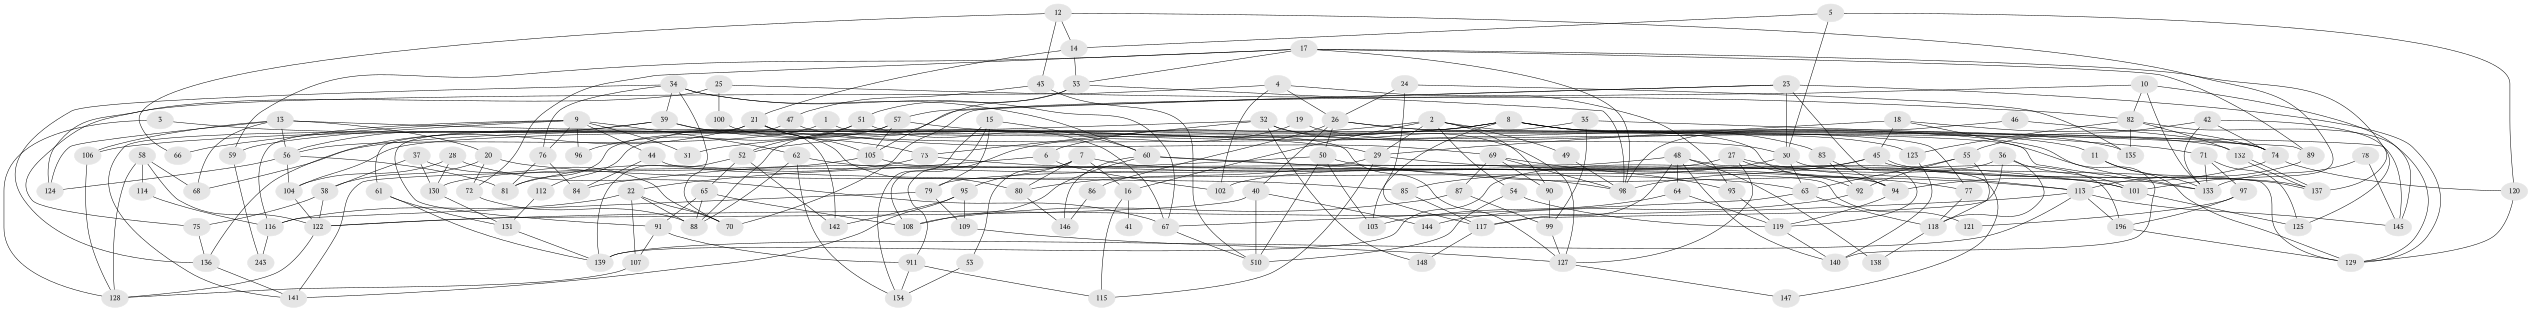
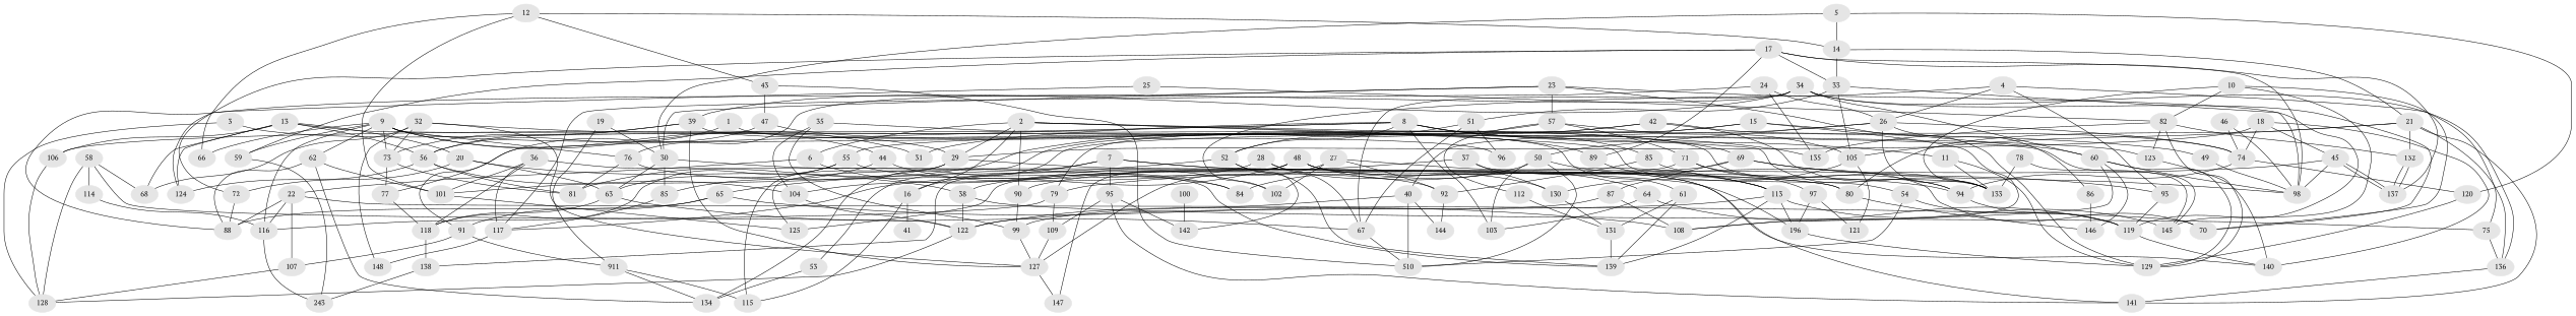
  graph {
    fontname="PT Serif"
    node [color=gray90 fontname="PT Serif" style=filled]
    edge [fontname="PT Serif"]
    1
    56
    133
    124
    104
    81
    2
    6
    16
    29
    49
    54
    90
    94
    102
    22
    41
    115
    80
    101
    98
    119
    n23 [label=510]
    99
    3
    128
    4
    26
    75
    93
    74
    40
    50
    86
    136
    5
    14
    30
    120
    21
    33
    63
    85
    n44 [label=196]
    129
    116
    70
    88
    107
    7
    53
    95
    134
    146
    141
    142
    109
    8
    11
    31
    52
    77
    83
    103
    106
    135
    139
    65
    118
    92
    9
    44
    59
    62
    66
    73
    76
    96
    84
    n80 [label=243]
    10
    82
    145
    132
    123
    12
    43
    47
    125
    13
    20
    68
    72
    38
    105
    51
    15
    60
    79
    108
    17
    89
    137
    113
    18
    45
    140
    19
    n109 [label=911]
    122
    67
    130
    121
    23
    57
    71
    112
    24
    117
    148
    25
    100
    144
    27
    127
    147
    28
    131
    32
    34
    39
    61
    35
    36
    138
    37
    42
    55
    69
    91
    46
    87
    48
    64
    97
    58
    114
    78
    1 -- 56
    1 -- 133
    56 -- 124
    56 -- 104
    56 -- 81
    104 -- 122
    2 -- 6
    2 -- 16
    2 -- 29
    2 -- 49
    2 -- 54
    2 -- 90
    2 -- 94
    6 -- 102
    6 -- 22
    16 -- 41
    16 -- 115
    29 -- 115
    29 -- 80
    29 -- 101
    49 -- 98
    54 -- 119
    54 -- n23
    90 -- 99
    94 -- 119
    22 -- 116
    22 -- 70
    22 -- 88
    22 -- 107
    80 -- 146
    101 -- 125
    119 -- 140
    99 -- 127
    3 -- 29
    3 -- 128
    4 -- 102
    4 -- 26
    4 -- 75
    4 -- 93
    26 -- 133
    26 -- 74
    26 -- 40
    26 -- 50
    26 -- 86
    75 -- 136
    93 -- 119
    74 -- 94
    74 -- 120
    40 -- n23
    40 -- 122
    40 -- 144
    50 -- n23
    50 -- 103
    50 -- 84
    50 -- 113
    86 -- 146
    136 -- 141
    5 -- 14
    5 -- 30
    5 -- 120
    14 -- 21
    14 -- 33
    30 -- 63
    30 -- 85
    30 -- n44
    120 -- 129
    21 -- 80
    21 -- 136
    21 -- 141
    21 -- 132
    21 -- 105
    33 -- 98
    33 -- 105
    33 -- 51
    63 -- 118
    63 -- 67
    85 -- 117
    n44 -- 129
    116 -- n80
    107 -- 128
    7 -- 16
    7 -- 94
    7 -- 80
    7 -- 53
    7 -- 95
    53 -- 134
    95 -- 141
    95 -- 142
    95 -- 109
    109 -- 127
    8 -- 11
    8 -- 31
    8 -- 52
    8 -- 77
    8 -- 83
    8 -- 103
    8 -- 106
    8 -- 135
    11 -- 133
    11 -- 129
    52 -- 142
    52 -- 139
    52 -- 65
    77 -- 118
    83 -- 94
    83 -- 92
    106 -- 128
    65 -- 88
    65 -- 108
    65 -- 91
    118 -- 138
    92 -- 144
    9 -- 116
    9 -- 31
    9 -- 44
    9 -- 59
    9 -- 62
    9 -- 66
+   9 -- 73
    9 -- 76
    9 -- 96
    44 -- 85
    44 -- 84
    59 -- n80
    62 -- 101
    62 -- 88
    62 -- 134
    73 -- 81
    73 -- 77
    76 -- 81
    76 -- 84
    10 -- 133
    10 -- 70
    10 -- 82
    10 -- 145
    82 -- 129
    82 -- 135
    82 -- 132
    82 -- 123
    132 -- 137
    132 -- 137
    123 -- 140
    12 -- 101
    12 -- 14
    12 -- 66
    12 -- 43
    43 -- n23
    43 -- 47
    47 -- 69
    47 -- 91
    13 -- 56
    13 -- 124
    13 -- 106
    13 -- 145
    13 -- 20
    13 -- 68
    20 -- 63
    20 -- 72
    20 -- 38
    72 -- 88
    38 -- 75
    38 -- 122
    105 -- 130
    105 -- 121
    51 -- 52
    51 -- 96
    51 -- 67
    15 -- 134
    15 -- 60
    15 -- 79
    15 -- 108
    60 -- 98
    60 -- 129
    60 -- 146
    60 -- 108
    79 -- 116
    79 -- 109
    17 -- 98
    17 -- 33
    17 -- 59
    17 -- 72
    17 -- 89
    17 -- 137
    89 -- 113
    113 -- n44
    113 -- 139
    113 -- 145
    113 -- 122
    18 -- 29
    18 -- 74
    18 -- 45
    18 -- 140
    45 -- 98
    45 -- 79
    45 -- 137
    45 -- 137
    19 -- 30
    19 -- n109
    n109 -- 115
    n109 -- 134
    122 -- 128
    67 -- n23
    130 -- 131
    23 -- 119
    23 -- 30
    23 -- 129
    23 -- 88
    23 -- 57
    57 -- 81
    57 -- 105
    57 -- 71
    57 -- 112
    71 -- 133
    71 -- 125
    71 -- 97
    112 -- 131
    24 -- 26
    24 -- 135
    24 -- 117
    117 -- 148
    25 -- 124
    25 -- 82
-   25 -- 100
    100 -- 142
    27 -- 102
    27 -- 92
    27 -- 113
    27 -- 127
    127 -- 147
    28 -- 104
    28 -- 67
    28 -- 130
    131 -- 139
    32 -- 73
    32 -- 123
    32 -- 68
    32 -- 148
    32 -- 127
    34 -- 136
    34 -- 70
    34 -- 76
    34 -- 60
    34 -- 67
    34 -- 39
    39 -- 56
    39 -- 73
    39 -- 127
    39 -- 61
    61 -- 139
    61 -- 131
    35 -- 104
    35 -- 99
    35 -- 89
    36 -- 101
    36 -- 139
    36 -- 118
    36 -- 117
+   138 -- n80
    37 -- 70
    37 -- 38
    37 -- 130
    42 -- 133
    42 -- 74
    42 -- 125
    42 -- 55
    55 -- 63
    55 -- 118
    55 -- 92
    69 -- 90
    69 -- 98
    69 -- 93
    69 -- 87
    91 -- 107
    91 -- n109
    46 -- 98
    46 -- 74
    87 -- 99
    87 -- 108
    48 -- 141
    48 -- 140
    48 -- 117
    48 -- 147
    48 -- 138
    48 -- 64
    64 -- 119
    64 -- 103
    97 -- n44
    97 -- 121
    58 -- 128
    58 -- 68
    58 -- 122
    58 -- 114
    114 -- 116
    78 -- 133
    78 -- 145
  }
